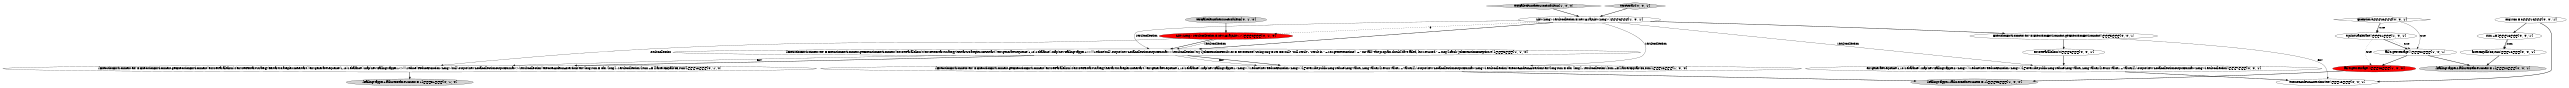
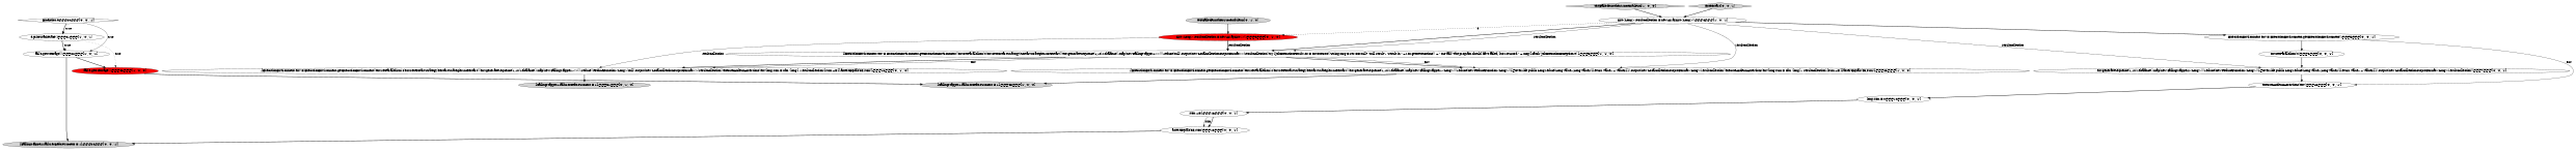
  digraph {
    node [fillcolor=white shape=ellipse style=filled]
    edge [style=bold]
    n1 [label="e.printStackTrace()@@@21@@@['1', '0', '1']"]
    n2 [fillcolor=red label="fail(e.getMessage())@@@43@@@['1', '0', '0']"]
    n3 [label="fail(e.getMessage())@@@22@@@['1', '0', '1']"]
    n4 [fillcolor=lightgray label="{FailingMapper1.failuresBeforeSuccess = 1}@@@45@@@['1', '0', '0']"]
    n5 [fillcolor=lightgray label="{FailingMapper2.failuresBeforeSuccess = 1}@@@24@@@['0', '0', '1']"]
    n6 [label="executeAndRunAssertions(env)@@@13@@@['0', '0', '1']"]
    n7 [label="long sum = 0@@@14@@@['0', '0', '1']"]
    n8 [label="sum += l@@@16@@@['0', '0', '1']"]
    n9 [label="env.setParallelism(4)@@@6@@@['0', '0', '1']"]
    n10 [label="env.generateSequence(1,10).rebalance().map(new FailingMapper2<Long>()).reduce(new ReduceFunction<Long>(){@Override public Long reduce(Long value1,Long value2){return value1 + value2}}).output(new LocalCollectionOutputFormat<Long>(resultCollection))@@@7@@@['0', '0', '1']"]
    n11 [label="assertEquals(55,sum)@@@18@@@['0', '0', '1']"]
    n12 [fillcolor=red label="List<Long> resultCollection = new ArrayList<>()@@@4@@@['0', '1', '0']"]
    n13 [label="{ExecutionEnvironment env = ExecutionEnvironment.getExecutionEnvironment()env.setParallelism(4)env.setRestartStrategy(RestartStrategies.noRestart())env.generateSequence(1,10).rebalance().map(new FailingMapper1<>()).reduce(null).output(new LocalCollectionOutputFormat<>(resultCollection))try {JobExecutionResult res = env.execute()String msg = res == null? \"null result\": \"result in \" + res.getNetRuntime() + \" ms\"fail(\"The program should have failed, but returned \" + msg)}catch (JobExecutionException e) }@@@5@@@['1', '1', '0']"]
    n14 [label="{ExecutionEnvironment env = ExecutionEnvironment.getExecutionEnvironment()env.setParallelism(4)env.setRestartStrategy(RestartStrategies.noRestart())env.generateSequence(1,10).rebalance().map(new FailingMapper1<>()).reduce((ReduceFunction<Long>)null).output(new LocalCollectionOutputFormat<>(resultCollection))executeAndRunAssertions(env)long sum = 0for (long l : resultCollection){sum += l}assertEquals(55,sum)}@@@18@@@['0', '1', '0']"]
    n15 [label="{ExecutionEnvironment env = ExecutionEnvironment.getExecutionEnvironment()env.setParallelism(4)env.setRestartStrategy(RestartStrategies.noRestart())env.generateSequence(1,10).rebalance().map(new FailingMapper1<Long>()).reduce(new ReduceFunction<Long>(){@Override public Long reduce(Long value1,Long value2){return value1 + value2}}).output(new LocalCollectionOutputFormat<Long>(resultCollection))executeAndRunAssertions(env)long sum = 0for (long l : resultCollection){sum += l}assertEquals(55,sum)}@@@23@@@['1', '0', '0']"]
    n16 [fillcolor=lightgray label="{FailingMapper1.failuresBeforeSuccess = 1}@@@31@@@['0', '1', '0']"]
    n17 [label="Exception e@@@20@@@['0', '0', '1']" shape=diamond]
    n18 [label="List<Long> resultCollection = new ArrayList<Long>()@@@4@@@['1', '0', '1']"]
    n19 [label="ExecutionEnvironment env = ExecutionEnvironment.getExecutionEnvironment()@@@5@@@['0', '0', '1']"]
    n20 [fillcolor=lightgray label="testFailedRunThenSuccessfulRun['1', '0', '0']" shape=diamond]
    n21 [fillcolor=lightgray label="testRestart['0', '0', '1']" shape=diamond]
    n22 [fillcolor=lightgray label="testFailedRunThenSuccessfulRun['0', '1', '0']"]
    n1 -> n2 [label=true style=dotted]
    n1 -> n3
    n1 -> n3 [label=true style=dotted]
    n2 -> n4
    n3 -> n2
    n3 -> n5
-   n7 -> n6
+   n6 -> n7
    n7 -> n8
    n8 -> n11 [label=sum style=solid]
    n8 -> n11
    n9 -> n10
    n10 -> n6
    n11 -> n5
    n12 -> n13
    n12 -> n13 [label=resultCollection style=solid]
    n12 -> n14 [label=resultCollection style=solid]
    n13 -> n14
    n13 -> n14 [label=env style=solid]
    n13 -> n15
    n13 -> n15 [label=env style=solid]
    n14 -> n16
    n15 -> n4
    n17 -> n1
    n17 -> n1 [label=true style=dotted]
    n17 -> n3 [label=true style=solid]
    n18 -> n10 [label=resultCollection style=solid]
    n18 -> n12 [label=0 style=dashed]
    n18 -> n13
    n18 -> n13 [label=resultCollection style=solid]
    n18 -> n15 [label=resultCollection style=solid]
    n18 -> n19
    n19 -> n6 [label=env style=solid]
    n19 -> n9
    n20 -> n18
    n21 -> n18
    n22 -> n12
  }
